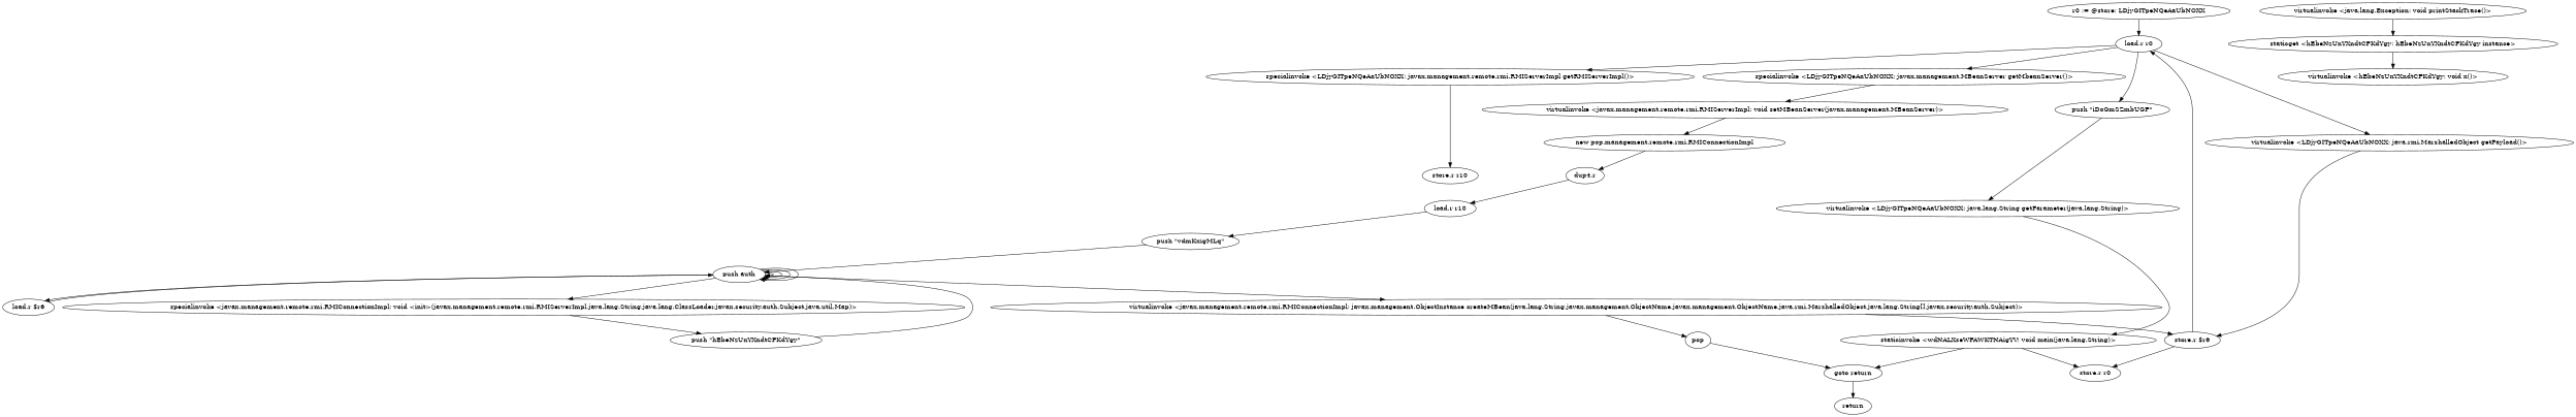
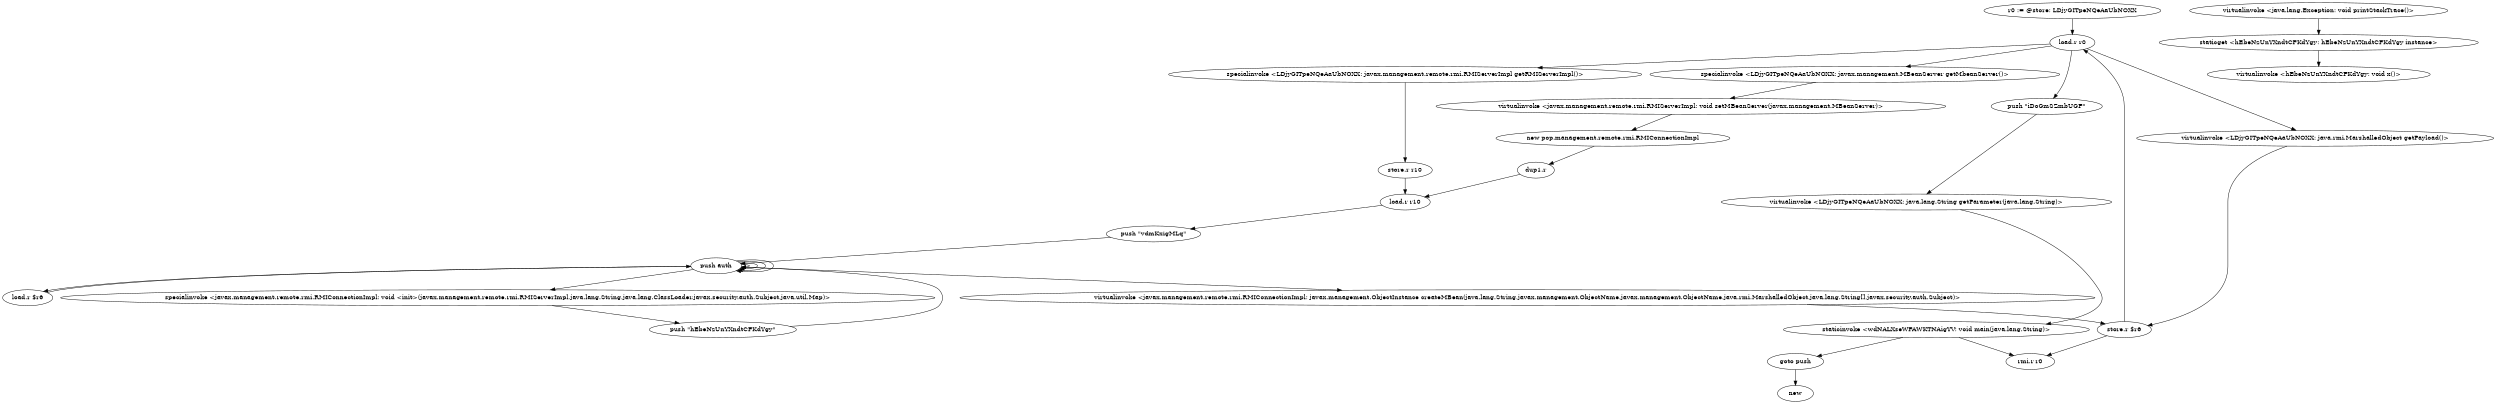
  digraph {
    n1 [label="r0 := @store: LDjyGITpeNQeAaUbNOXX"]
    "load.r r0"
    "virtualinvoke <LDjyGITpeNQeAaUbNOXX: java.rmi.MarshalledObject getPayload()>"
    "specialinvoke <LDjyGITpeNQeAaUbNOXX: javax.management.remote.rmi.RMIServerImpl getRMIServerImpl()>"
    "specialinvoke <LDjyGITpeNQeAaUbNOXX: javax.management.MBeanServer getMbeanServer()>"
    "push \"iDoGmSZmbUGF\""
    "store.r $r6"
    "store.r r10"
    "virtualinvoke <javax.management.remote.rmi.RMIServerImpl: void setMBeanServer(javax.management.MBeanServer)>"
    "virtualinvoke <LDjyGITpeNQeAaUbNOXX: java.lang.String getParameter(java.lang.String)>"
-   "store.r r0"
+   "store.r r0" [label="rmi.r r0"]
    n12 [label="push auth"]
    "load.r $r6"
    "load.r r10"
    "push \"vdmKxigMLq\""
    n16 [label="new pop.management.remote.rmi.RMIConnectionImpl"]
-   "dup1.r" [label="dup4.r"]
+   "dup1.r"
    "specialinvoke <javax.management.remote.rmi.RMIConnectionImpl: void <init>(javax.management.remote.rmi.RMIServerImpl,java.lang.String,java.lang.ClassLoader,javax.security.auth.Subject,java.util.Map)>"
    "virtualinvoke <javax.management.remote.rmi.RMIConnectionImpl: javax.management.ObjectInstance createMBean(java.lang.String,javax.management.ObjectName,javax.management.ObjectName,java.rmi.MarshalledObject,java.lang.String[],javax.security.auth.Subject)>"
    "push \"hEbeNzUnYXndtCFKdYgy\""
-   pop
    "virtualinvoke <java.lang.Exception: void printStackTrace()>"
    "staticget <hEbeNzUnYXndtCFKdYgy: hEbeNzUnYXndtCFKdYgy instance>"
-   "goto return"
-   return
+   "goto return" [label="goto push"]
+   return [label=new]
    "virtualinvoke <hEbeNzUnYXndtCFKdYgy: void x()>"
    "staticinvoke <wdNALXseWFAWKTNAigYV: void main(java.lang.String)>"
    n1 -> "load.r r0"
    "load.r r0" -> "virtualinvoke <LDjyGITpeNQeAaUbNOXX: java.rmi.MarshalledObject getPayload()>"
    "load.r r0" -> "specialinvoke <LDjyGITpeNQeAaUbNOXX: javax.management.remote.rmi.RMIServerImpl getRMIServerImpl()>"
    "load.r r0" -> "specialinvoke <LDjyGITpeNQeAaUbNOXX: javax.management.MBeanServer getMbeanServer()>"
    "load.r r0" -> "push \"iDoGmSZmbUGF\""
    "virtualinvoke <LDjyGITpeNQeAaUbNOXX: java.rmi.MarshalledObject getPayload()>" -> "store.r $r6"
    "specialinvoke <LDjyGITpeNQeAaUbNOXX: javax.management.remote.rmi.RMIServerImpl getRMIServerImpl()>" -> "store.r r10"
    "specialinvoke <LDjyGITpeNQeAaUbNOXX: javax.management.MBeanServer getMbeanServer()>" -> "virtualinvoke <javax.management.remote.rmi.RMIServerImpl: void setMBeanServer(javax.management.MBeanServer)>"
    "push \"iDoGmSZmbUGF\"" -> "virtualinvoke <LDjyGITpeNQeAaUbNOXX: java.lang.String getParameter(java.lang.String)>"
    "store.r $r6" -> "load.r r0"
    "store.r $r6" -> "store.r r0"
+   "store.r r10" -> "load.r r10"
    "virtualinvoke <javax.management.remote.rmi.RMIServerImpl: void setMBeanServer(javax.management.MBeanServer)>" -> n16
    "virtualinvoke <LDjyGITpeNQeAaUbNOXX: java.lang.String getParameter(java.lang.String)>" -> "staticinvoke <wdNALXseWFAWKTNAigYV: void main(java.lang.String)>"
    n12 -> n12
    n12 -> n12
    n12 -> n12
    n12 -> n12
    n12 -> "load.r $r6"
    n12 -> "specialinvoke <javax.management.remote.rmi.RMIConnectionImpl: void <init>(javax.management.remote.rmi.RMIServerImpl,java.lang.String,java.lang.ClassLoader,javax.security.auth.Subject,java.util.Map)>"
    n12 -> "virtualinvoke <javax.management.remote.rmi.RMIConnectionImpl: javax.management.ObjectInstance createMBean(java.lang.String,javax.management.ObjectName,javax.management.ObjectName,java.rmi.MarshalledObject,java.lang.String[],javax.security.auth.Subject)>"
    "load.r $r6" -> n12
    "load.r r10" -> "push \"vdmKxigMLq\""
    "push \"vdmKxigMLq\"" -> n12
    n16 -> "dup1.r"
    "dup1.r" -> "load.r r10"
    "specialinvoke <javax.management.remote.rmi.RMIConnectionImpl: void <init>(javax.management.remote.rmi.RMIServerImpl,java.lang.String,java.lang.ClassLoader,javax.security.auth.Subject,java.util.Map)>" -> "push \"hEbeNzUnYXndtCFKdYgy\""
    "virtualinvoke <javax.management.remote.rmi.RMIConnectionImpl: javax.management.ObjectInstance createMBean(java.lang.String,javax.management.ObjectName,javax.management.ObjectName,java.rmi.MarshalledObject,java.lang.String[],javax.security.auth.Subject)>" -> "store.r $r6"
-   "virtualinvoke <javax.management.remote.rmi.RMIConnectionImpl: javax.management.ObjectInstance createMBean(java.lang.String,javax.management.ObjectName,javax.management.ObjectName,java.rmi.MarshalledObject,java.lang.String[],javax.security.auth.Subject)>" -> pop
    "push \"hEbeNzUnYXndtCFKdYgy\"" -> n12
-   pop -> "goto return"
    "virtualinvoke <java.lang.Exception: void printStackTrace()>" -> "staticget <hEbeNzUnYXndtCFKdYgy: hEbeNzUnYXndtCFKdYgy instance>"
    "staticget <hEbeNzUnYXndtCFKdYgy: hEbeNzUnYXndtCFKdYgy instance>" -> "virtualinvoke <hEbeNzUnYXndtCFKdYgy: void x()>"
    "goto return" -> return
    "staticinvoke <wdNALXseWFAWKTNAigYV: void main(java.lang.String)>" -> "store.r r0"
    "staticinvoke <wdNALXseWFAWKTNAigYV: void main(java.lang.String)>" -> "goto return"
  }
